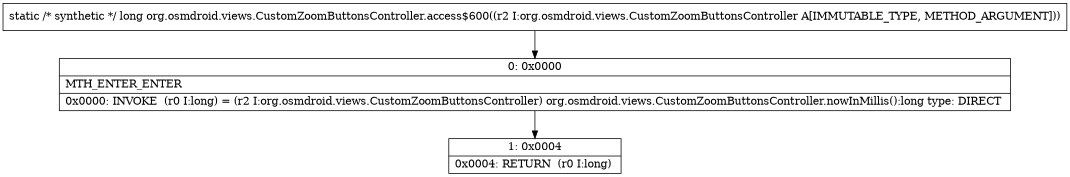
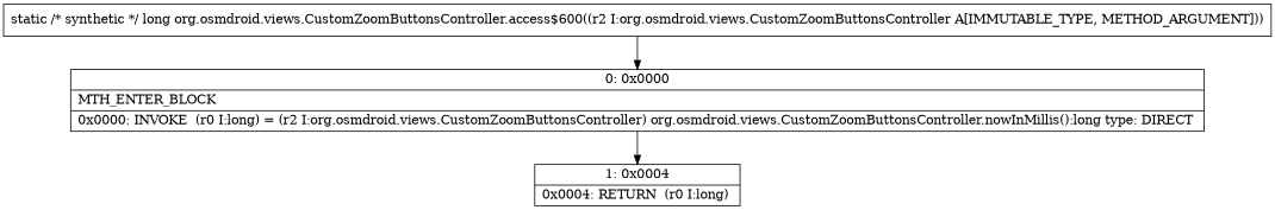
  digraph {
    node [shape=record]
-   n1 [label="{0\:\ 0x0000|MTH_ENTER_ENTER\l|0x0000: INVOKE  (r0 I:long) = (r2 I:org.osmdroid.views.CustomZoomButtonsController) org.osmdroid.views.CustomZoomButtonsController.nowInMillis():long type: DIRECT \l}"]
+   n1 [label="{0\:\ 0x0000|MTH_ENTER_BLOCK\l|0x0000: INVOKE  (r0 I:long) = (r2 I:org.osmdroid.views.CustomZoomButtonsController) org.osmdroid.views.CustomZoomButtonsController.nowInMillis():long type: DIRECT \l}"]
    n2 [label="{1\:\ 0x0004|0x0004: RETURN  (r0 I:long) \l}"]
    n3 [label="{static \/* synthetic *\/ long org.osmdroid.views.CustomZoomButtonsController.access$600((r2 I:org.osmdroid.views.CustomZoomButtonsController A[IMMUTABLE_TYPE, METHOD_ARGUMENT])) }"]
    n1 -> n2
    n3 -> n1
  }
